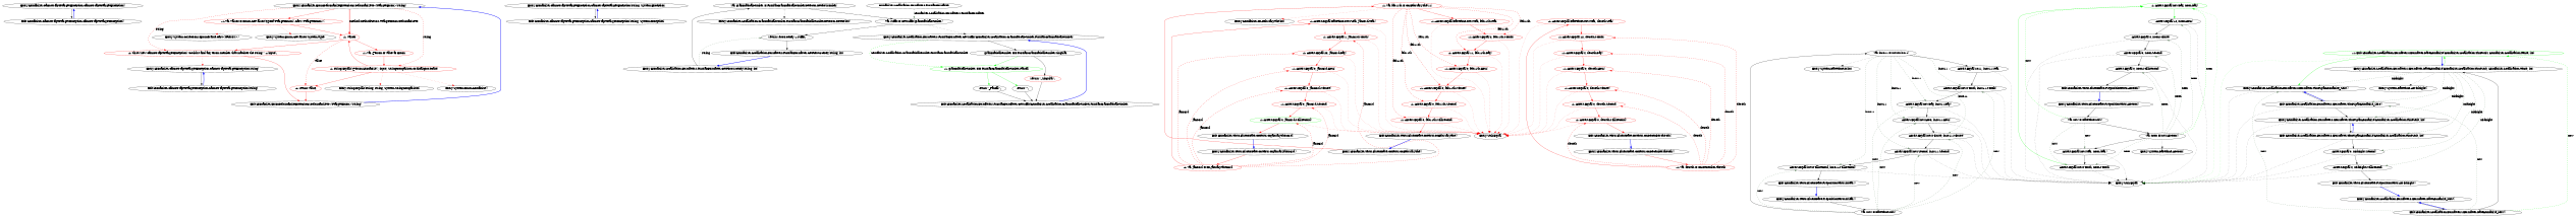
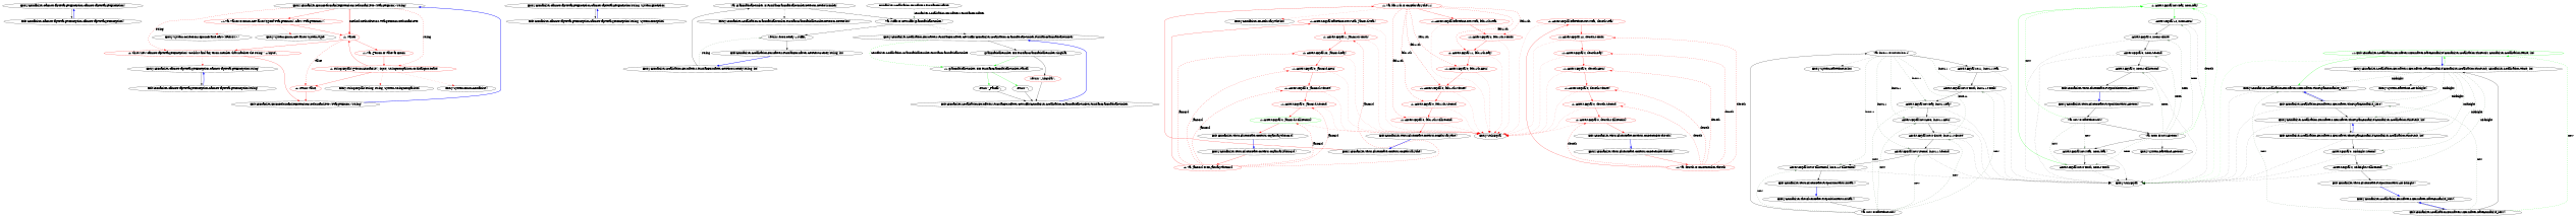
  digraph {
    node [cluster="Humanizer.Tests.FluentDate.PrepositionTests.InYear()" file="PrepositionTests.cs" span="36-36"]
    edge [style=solid color=red]
    n1 [cluster="Humanizer.CannotMapToTargetException.CannotMapToTargetException()" file="EnumDehumanizeExtensions.cs" label="Entry Humanizer.CannotMapToTargetException.CannotMapToTargetException()"]
    n2 [cluster="Humanizer.CannotMapToTargetException.CannotMapToTargetException()" file="EnumDehumanizeExtensions.cs" label="Exit Humanizer.CannotMapToTargetException.CannotMapToTargetException()"]
    n3 [cluster="Humanizer.EnumDehumanizeExtensions.DehumanizeTo<TTargetEnum>(string)" file="EnumDehumanizeExtensions.cs" label="Entry Humanizer.EnumDehumanizeExtensions.DehumanizeTo<TTargetEnum>(string)" span="15-15"]
    n4 [cluster="Humanizer.EnumDehumanizeExtensions.DehumanizeTo<TTargetEnum>(string)" color=red community=0 file="EnumDehumanizeExtensions.cs" label="-1: var values = Enum.GetValues(typeof(TTargetEnum)).Cast<TTargetEnum>()" span="18-18"]
    n5 [cluster="Humanizer.EnumDehumanizeExtensions.DehumanizeTo<TTargetEnum>(string)" color=red community=0 file="EnumDehumanizeExtensions.cs" label="-1: string.Equals(@enum.Humanize(), input, StringComparison.OrdinalIgnoreCase)" span="23-23"]
    n6 [cluster="Humanizer.EnumDehumanizeExtensions.DehumanizeTo<TTargetEnum>(string)" color=red community=0 file="EnumDehumanizeExtensions.cs" label="-1: throw new CannotMapToTargetException(''Couldn't find any enum member that matches the string '' + input);" span="27-27"]
    n7 [cluster="Humanizer.EnumDehumanizeExtensions.DehumanizeTo<TTargetEnum>(string)" color=red community=0 file="EnumDehumanizeExtensions.cs" label="-1: values" span="20-20"]
    n8 [cluster="System.Enum.GetValues(System.Type)" file="EnumDehumanizeExtensions.cs" label="Entry System.Enum.GetValues(System.Type)" span="0-0"]
    n9 [cluster="System.Collections.IEnumerable.Cast<TResult>()" file="EnumDehumanizeExtensions.cs" label="Entry System.Collections.IEnumerable.Cast<TResult>()" span="0-0"]
    n10 [cluster="Humanizer.EnumDehumanizeExtensions.DehumanizeTo<TTargetEnum>(string)" color=red community=0 file="EnumDehumanizeExtensions.cs" label="-1: return value;" span="24-24"]
    n11 [cluster="System.Enum.Humanize()" file="EnumDehumanizeExtensions.cs" label="Entry System.Enum.Humanize()" span="15-15"]
    n12 [cluster="string.Equals(string, string, System.StringComparison)" file="EnumDehumanizeExtensions.cs" label="Entry string.Equals(string, string, System.StringComparison)" span="0-0"]
    n13 [cluster="Humanizer.EnumDehumanizeExtensions.DehumanizeTo<TTargetEnum>(string)" file="EnumDehumanizeExtensions.cs" label="Exit Humanizer.EnumDehumanizeExtensions.DehumanizeTo<TTargetEnum>(string)" span="15-15"]
    n14 [cluster="Humanizer.CannotMapToTargetException.CannotMapToTargetException(string)" file="EnumDehumanizeExtensions.cs" label="Entry Humanizer.CannotMapToTargetException.CannotMapToTargetException(string)" span="40-40"]
    n15 [cluster="Humanizer.EnumDehumanizeExtensions.DehumanizeTo<TTargetEnum>(string)" color=red community=0 file="EnumDehumanizeExtensions.cs" label="-1: var @enum = value as Enum" span="22-22"]
    n16 [cluster="Humanizer.CannotMapToTargetException.CannotMapToTargetException(string)" file="EnumDehumanizeExtensions.cs" label="Exit Humanizer.CannotMapToTargetException.CannotMapToTargetException(string)" span="40-40"]
    n17 [cluster="Humanizer.CannotMapToTargetException.CannotMapToTargetException(string, System.Exception)" file="EnumDehumanizeExtensions.cs" label="Entry Humanizer.CannotMapToTargetException.CannotMapToTargetException(string, System.Exception)" span="45-45"]
    n18 [cluster="Humanizer.CannotMapToTargetException.CannotMapToTargetException(string, System.Exception)" file="EnumDehumanizeExtensions.cs" label="Exit Humanizer.CannotMapToTargetException.CannotMapToTargetException(string, System.Exception)" span="45-45"]
    n19 [cluster="Humanizer.Localisation.GrammaticalNumber.RussianGrammaticalNumberDetector.Detect(int)" file="InTests.cs" label="Entry Humanizer.Localisation.GrammaticalNumber.RussianGrammaticalNumberDetector.Detect(int)" span="4-4"]
    n20 [cluster="Humanizer.Localisation.Formatters.RussianFormatter.GetResourceKey(string, int)" file="InTests.cs" label="Entry Humanizer.Localisation.Formatters.RussianFormatter.GetResourceKey(string, int)" span="11-11"]
    n21 [cluster="Humanizer.Localisation.Formatters.RussianFormatter.GetResourceKey(string, int)" file="InTests.cs" label="var grammaticalNumber = RussianGrammaticalNumberDetector.Detect(number)" span="13-13"]
    n22 [cluster="Humanizer.Localisation.Formatters.RussianFormatter.GetResourceKey(string, int)" file="InTests.cs" label="return resourceKey + suffix;" span="15-15"]
    n23 [cluster="Humanizer.Localisation.Formatters.RussianFormatter.GetResourceKey(string, int)" file="InTests.cs" label="var suffix = GetSuffix(grammaticalNumber)" span="14-14"]
    n24 [cluster="Humanizer.Localisation.Formatters.RussianFormatter.GetResourceKey(string, int)" file="InTests.cs" label="Exit Humanizer.Localisation.Formatters.RussianFormatter.GetResourceKey(string, int)" span="11-11"]
    n25 [cluster="Humanizer.Localisation.Formatters.RussianFormatter.GetSuffix(Humanizer.Localisation.GrammaticalNumber.RussianGrammaticalNumber)" file="InTests.cs" label="Entry Humanizer.Localisation.Formatters.RussianFormatter.GetSuffix(Humanizer.Localisation.GrammaticalNumber.RussianGrammaticalNumber)" span="18-18"]
-   n26 [cluster="Humanizer.Localisation.Formatters.RussianFormatter.GetSuffix(Humanizer.Localisation.GrammaticalNumber.RussianGrammaticalNumber)" color=green community=0 file="InTests.cs" label="-1: grammaticalNumber == RussianGrammaticalNumber.Paucal" span="22-22"]
+   n26 [cluster="Humanizer.Localisation.Formatters.RussianFormatter.GetSuffix(Humanizer.Localisation.GrammaticalNumber.RussianGrammaticalNumber)" color=black community=0 file="InTests.cs" label="-1: grammaticalNumber == RussianGrammaticalNumber.Paucal" span="22-22"]
    n27 [cluster="Humanizer.Localisation.Formatters.RussianFormatter.GetSuffix(Humanizer.Localisation.GrammaticalNumber.RussianGrammaticalNumber)" file="InTests.cs" label="grammaticalNumber == RussianGrammaticalNumber.Singular" span="20-20"]
    n28 [cluster="Humanizer.Localisation.Formatters.RussianFormatter.GetSuffix(Humanizer.Localisation.GrammaticalNumber.RussianGrammaticalNumber)" file="InTests.cs" label="return ''_Paucal'';" span="23-23"]
    n29 [cluster="Humanizer.Localisation.Formatters.RussianFormatter.GetSuffix(Humanizer.Localisation.GrammaticalNumber.RussianGrammaticalNumber)" file="InTests.cs" label="return '''';" span="24-24"]
    n30 [cluster="Humanizer.Localisation.Formatters.RussianFormatter.GetSuffix(Humanizer.Localisation.GrammaticalNumber.RussianGrammaticalNumber)" color=red file="InTests.cs" label="return ''_Singular'';" span="21-21"]
    n31 [cluster="Humanizer.Localisation.Formatters.RussianFormatter.GetSuffix(Humanizer.Localisation.GrammaticalNumber.RussianGrammaticalNumber)" file="InTests.cs" label="Exit Humanizer.Localisation.Formatters.RussianFormatter.GetSuffix(Humanizer.Localisation.GrammaticalNumber.RussianGrammaticalNumber)" span="18-18"]
    n32 [file="InTests.cs" label="Humanizer.Localisation.Formatters.RussianFormatter" cluster="" span=""]
    n33 [cluster="Humanizer.On.February.The(int)" file="OnTests.cs" label="Entry Humanizer.On.February.The(int)" span="280-280"]
    n34 [cluster="Unk.Equal" file="OnTests.cs" label="Entry Unk.Equal" span=""]
    n35 [cluster="Humanizer.Tests.FluentDate.OnTests.OnJanuaryThe23rd()" file="OnTests.cs" label="Entry Humanizer.Tests.FluentDate.OnTests.OnJanuaryThe23rd()" span="8-8"]
    n36 [cluster="Humanizer.Tests.FluentDate.OnTests.OnJanuaryThe23rd()" color=red community=0 file="OnTests.cs" label="-1: var jan23rd = On.January.The23rd" span="10-10"]
    n37 [cluster="Humanizer.Tests.FluentDate.OnTests.OnJanuaryThe23rd()" color=red community=0 file="OnTests.cs" label="-1: Assert.Equal(DateTime.Now.Year, jan23rd.Year)" span="11-11"]
    n38 [cluster="Humanizer.Tests.FluentDate.OnTests.OnJanuaryThe23rd()" color=red community=0 file="OnTests.cs" label="-1: Assert.Equal(1, jan23rd.Month)" span="12-12"]
    n39 [cluster="Humanizer.Tests.FluentDate.OnTests.OnJanuaryThe23rd()" color=red community=0 file="OnTests.cs" label="-1: Assert.Equal(23, jan23rd.Day)" span="13-13"]
    n40 [cluster="Humanizer.Tests.FluentDate.OnTests.OnJanuaryThe23rd()" color=red community=0 file="OnTests.cs" label="-1: Assert.Equal(0, jan23rd.Hour)" span="14-14"]
    n41 [cluster="Humanizer.Tests.FluentDate.OnTests.OnJanuaryThe23rd()" color=red community=0 file="OnTests.cs" label="-1: Assert.Equal(0, jan23rd.Minute)" span="15-15"]
    n42 [cluster="Humanizer.Tests.FluentDate.OnTests.OnJanuaryThe23rd()" color=red community=0 file="OnTests.cs" label="-1: Assert.Equal(0, jan23rd.Second)" span="16-16"]
    n43 [cluster="Humanizer.Tests.FluentDate.OnTests.OnJanuaryThe23rd()" color=green community=0 file="OnTests.cs" label="-1: Assert.Equal(0, jan23rd.Millisecond)" span="17-17"]
    n44 [cluster="Humanizer.Tests.FluentDate.OnTests.OnJanuaryThe23rd()" file="OnTests.cs" label="Exit Humanizer.Tests.FluentDate.OnTests.OnJanuaryThe23rd()" span="8-8"]
    n45 [cluster="Humanizer.Tests.FluentDate.OnTests.OnDecemberThe4th()" file="OnTests.cs" label="Entry Humanizer.Tests.FluentDate.OnTests.OnDecemberThe4th()" span="21-21"]
    n46 [cluster="Humanizer.Tests.FluentDate.OnTests.OnDecemberThe4th()" color=red community=0 file="OnTests.cs" label="-1: var dec4th = On.December.The4th" span="23-23"]
    n47 [cluster="Humanizer.Tests.FluentDate.OnTests.OnDecemberThe4th()" color=red community=0 file="OnTests.cs" label="-1: Assert.Equal(DateTime.Now.Year, dec4th.Year)" span="24-24"]
    n48 [cluster="Humanizer.Tests.FluentDate.OnTests.OnDecemberThe4th()" color=red community=0 file="OnTests.cs" label="-1: Assert.Equal(12, dec4th.Month)" span="25-25"]
    n49 [cluster="Humanizer.Tests.FluentDate.OnTests.OnDecemberThe4th()" color=red community=0 file="OnTests.cs" label="-1: Assert.Equal(4, dec4th.Day)" span="26-26"]
    n50 [cluster="Humanizer.Tests.FluentDate.OnTests.OnDecemberThe4th()" color=red community=0 file="OnTests.cs" label="-1: Assert.Equal(0, dec4th.Hour)" span="27-27"]
    n51 [cluster="Humanizer.Tests.FluentDate.OnTests.OnDecemberThe4th()" color=red community=0 file="OnTests.cs" label="-1: Assert.Equal(0, dec4th.Minute)" span="28-28"]
    n52 [cluster="Humanizer.Tests.FluentDate.OnTests.OnDecemberThe4th()" color=red community=0 file="OnTests.cs" label="-1: Assert.Equal(0, dec4th.Second)" span="29-29"]
    n53 [cluster="Humanizer.Tests.FluentDate.OnTests.OnDecemberThe4th()" color=red community=0 file="OnTests.cs" label="-1: Assert.Equal(0, dec4th.Millisecond)" span="30-30"]
    n54 [cluster="Humanizer.Tests.FluentDate.OnTests.OnDecemberThe4th()" file="OnTests.cs" label="Exit Humanizer.Tests.FluentDate.OnTests.OnDecemberThe4th()" span="21-21"]
    n55 [cluster="Humanizer.Tests.FluentDate.OnTests.OnFebruaryThe()" file="OnTests.cs" label="Entry Humanizer.Tests.FluentDate.OnTests.OnFebruaryThe()" span="34-34"]
    n56 [cluster="Humanizer.Tests.FluentDate.OnTests.OnFebruaryThe()" color=red community=0 file="OnTests.cs" label="-1: var feb11th = On.February.The(11)"]
    n57 [cluster="Humanizer.Tests.FluentDate.OnTests.OnFebruaryThe()" color=red community=0 file="OnTests.cs" label="-1: Assert.Equal(DateTime.Now.Year, feb11th.Year)" span="37-37"]
    n58 [cluster="Humanizer.Tests.FluentDate.OnTests.OnFebruaryThe()" color=red community=0 file="OnTests.cs" label="-1: Assert.Equal(2, feb11th.Month)" span="38-38"]
    n59 [cluster="Humanizer.Tests.FluentDate.OnTests.OnFebruaryThe()" color=red community=0 file="OnTests.cs" label="-1: Assert.Equal(11, feb11th.Day)" span="39-39"]
    n60 [cluster="Humanizer.Tests.FluentDate.OnTests.OnFebruaryThe()" color=red community=0 file="OnTests.cs" label="-1: Assert.Equal(0, feb11th.Hour)" span="40-40"]
    n61 [cluster="Humanizer.Tests.FluentDate.OnTests.OnFebruaryThe()" color=red community=0 file="OnTests.cs" label="-1: Assert.Equal(0, feb11th.Minute)" span="41-41"]
    n62 [cluster="Humanizer.Tests.FluentDate.OnTests.OnFebruaryThe()" color=red community=0 file="OnTests.cs" label="-1: Assert.Equal(0, feb11th.Second)" span="42-42"]
    n63 [cluster="Humanizer.Tests.FluentDate.OnTests.OnFebruaryThe()" color=red community=0 file="OnTests.cs" label="-1: Assert.Equal(0, feb11th.Millisecond)" span="43-43"]
    n64 [cluster="Humanizer.Tests.FluentDate.OnTests.OnFebruaryThe()" file="OnTests.cs" label="Exit Humanizer.Tests.FluentDate.OnTests.OnFebruaryThe()" span="34-34"]
    n65 [cluster="System.DateTime.In(int)" label="Entry System.DateTime.In(int)"]
-   n66 [label="Entry Humanizer.Tests.FluentDate.PrepositionTests.InYear()"]
+   n66 [label="Entry Humanizer.The.FluentDate.PrepositionTests.InYear()"]
    n67 [label="var now = DateTime.Now" span="38-38"]
    n68 [label="Assert.Equal(now.Month, in2011.Month)" span="41-41"]
    n69 [label="Assert.Equal(now.Day, in2011.Day)" span="42-42"]
    n70 [label="Assert.Equal(now.Hour, in2011.Hour)" span="43-43"]
    n71 [label="Assert.Equal(now.Minute, in2011.Minute)" span="44-44"]
    n72 [label="Assert.Equal(now.Second, in2011.Second)" span="45-45"]
    n73 [label="Assert.Equal(now.Millisecond, in2011.Millisecond)" span="46-46"]
    n74 [label="var in2011 = now.In(2011)" span="39-39"]
    n75 [cluster="Unk.Equal" label="Entry Unk.Equal" span=""]
    n76 [label="Exit Humanizer.Tests.FluentDate.PrepositionTests.InYear()"]
    n77 [label="Assert.Equal(2011, in2011.Year)" span="40-40"]
    n78 [cluster="Humanizer.Localisation.Formatters.IFormatter.DateHumanize_Now()" label="Entry Humanizer.Localisation.Formatters.IFormatter.DateHumanize_Now()" span="13-13"]
    n79 [cluster="Humanizer.Localisation.Formatters.IFormatter.DateHumanize_Now()" label="Exit Humanizer.Localisation.Formatters.IFormatter.DateHumanize_Now()" span="13-13"]
    n80 [cluster="Humanizer.Localisation.Formatters.IFormatter.DateHumanize(Humanizer.Localisation.TimeUnit, Humanizer.Localisation.Tense, int)" color=green community=0 label="-1: Exit Humanizer.Localisation.Formatters.IFormatter.DateHumanize(Humanizer.Localisation.TimeUnit, Humanizer.Localisation.Tense, int)" span="22-22"]
    n81 [cluster="Humanizer.Localisation.Formatters.IFormatter.DateHumanize(Humanizer.Localisation.TimeUnit, Humanizer.Localisation.Tense, int)" label="Entry Humanizer.Localisation.Formatters.IFormatter.DateHumanize(Humanizer.Localisation.TimeUnit, Humanizer.Localisation.Tense, int)" span="22-22"]
    n82 [cluster="Humanizer.Localisation.Formatters.IFormatter.TimeSpanHumanize_Zero()" label="Entry Humanizer.Localisation.Formatters.IFormatter.TimeSpanHumanize_Zero()" span="28-28"]
    n83 [cluster="Humanizer.Localisation.Formatters.IFormatter.TimeSpanHumanize_Zero()" label="Exit Humanizer.Localisation.Formatters.IFormatter.TimeSpanHumanize_Zero()" span="28-28"]
    n84 [cluster="Humanizer.Localisation.Formatters.IFormatter.TimeSpanHumanize(Humanizer.Localisation.TimeUnit, int)" label="Entry Humanizer.Localisation.Formatters.IFormatter.TimeSpanHumanize(Humanizer.Localisation.TimeUnit, int)"]
    n85 [cluster="Humanizer.Localisation.Formatters.IFormatter.TimeSpanHumanize(Humanizer.Localisation.TimeUnit, int)" label="Exit Humanizer.Localisation.Formatters.IFormatter.TimeSpanHumanize(Humanizer.Localisation.TimeUnit, int)"]
    n86 [cluster="Humanizer.Tests.FluentDate.PrepositionTests.AtMidnight()" label="Assert.Equal(0, midnight.Second)" span="17-17"]
    n87 [cluster="Humanizer.Tests.FluentDate.PrepositionTests.AtMidnight()" label="Assert.Equal(0, midnight.Millisecond)" span="18-18"]
    n88 [cluster="System.DateTime.AtMidnight()" label="Entry System.DateTime.AtMidnight()" span="15-15"]
    n89 [cluster="Humanizer.Tests.FluentDate.PrepositionTests.AtMidnight()" label="Exit Humanizer.Tests.FluentDate.PrepositionTests.AtMidnight()" span="8-8"]
    n90 [cluster="System.DateTime.AtNoon()" label="Entry System.DateTime.AtNoon()" span="25-25"]
    n91 [cluster="Humanizer.Tests.FluentDate.PrepositionTests.AtNoon()" label="Entry Humanizer.Tests.FluentDate.PrepositionTests.AtNoon()" span="22-22"]
    n92 [cluster="Humanizer.Tests.FluentDate.PrepositionTests.AtNoon()" label="var now = DateTime.Now" span="24-24"]
    n93 [cluster="Humanizer.Tests.FluentDate.PrepositionTests.AtNoon()" color=green community=0 label="-1: Assert.Equal(now.Day, noon.Day)" span="28-28"]
    n94 [cluster="Humanizer.Tests.FluentDate.PrepositionTests.AtNoon()" label="var noon = now.AtNoon()" span="25-25"]
    n95 [cluster="Humanizer.Tests.FluentDate.PrepositionTests.AtNoon()" label="Assert.Equal(now.Month, noon.Month)" span="27-27"]
    n96 [cluster="Humanizer.Tests.FluentDate.PrepositionTests.AtNoon()" label="Assert.Equal(now.Year, noon.Year)" span="26-26"]
    n97 [cluster="Humanizer.Tests.FluentDate.PrepositionTests.AtNoon()" label="Assert.Equal(12, noon.Hour)" span="29-29"]
    n98 [cluster="Humanizer.Tests.FluentDate.PrepositionTests.AtNoon()" label="Assert.Equal(0, noon.Minute)" span="30-30"]
    n99 [cluster="Humanizer.Tests.FluentDate.PrepositionTests.AtNoon()" label="Assert.Equal(0, noon.Second)" span="31-31"]
    n100 [cluster="Humanizer.Tests.FluentDate.PrepositionTests.AtNoon()" label="Assert.Equal(0, noon.Millisecond)" span="32-32"]
    n101 [cluster="Humanizer.Tests.FluentDate.PrepositionTests.AtNoon()" label="Exit Humanizer.Tests.FluentDate.PrepositionTests.AtNoon()" span="22-22"]
    n1 -> n2 [color=""]
    n2 -> n1 [color=blue style=bold]
    n3 -> n4
    n3 -> n5 [label=string style=dashed]
    n3 -> n6 [label=string style=dashed]
    n3 -> n7 [label="method methodReturn TTargetEnum DehumanizeTo" style=bold]
    n4 -> n7
    n4 -> n8 [style=dotted]
    n4 -> n9 [style=dotted]
    n5 -> n7
    n5 -> n10
    n5 -> n11 [style=dotted]
    n5 -> n12 [style=dotted]
    n6 -> n13
    n6 -> n14 [style=dotted]
    n7 -> n6
    n7 -> n10 [label=value style=dashed]
    n7 -> n15
    n10 -> n13
    n13 -> n3 [color=blue style=bold]
    n14 -> n16 [color=""]
    n15 -> n5
    n16 -> n14 [color=blue style=bold]
    n17 -> n18 [color=""]
    n18 -> n17 [color=blue style=bold]
    n20 -> n21 [color=""]
    n20 -> n22 [color=darkseagreen4 label=string style=dashed]
    n21 -> n19 [style=dotted color=""]
    n21 -> n23 [color=""]
    n22 -> n24 [color=""]
    n23 -> n22 [color=""]
    n23 -> n25 [style=dotted color=""]
    n24 -> n20 [color=blue style=bold]
    n25 -> n26 [color=green label="Humanizer.Localisation.GrammaticalNumber.RussianGrammaticalNumber" style=dashed]
    n25 -> n27 [color=""]
    n26 -> n28 [color=green]
    n26 -> n29 [color=green]
    n27 -> n26 [color=green]
    n27 -> n30 [color=""]
    n28 -> n31 [color=""]
    n29 -> n31 [color=""]
    n30 -> n31 [color=""]
    n31 -> n25 [color=blue style=bold]
    n32 -> n23 [color=darkseagreen4 label="Humanizer.Localisation.Formatters.RussianFormatter" style=dashed]
    n35 -> n36
    n36 -> n37
    n36 -> n38 [label=jan23rd style=dashed]
    n36 -> n39 [label=jan23rd style=dashed]
    n36 -> n40 [label=jan23rd style=dashed]
    n36 -> n41 [label=jan23rd style=dashed]
    n36 -> n42 [label=jan23rd style=dashed]
    n36 -> n43 [label=jan23rd style=dashed]
    n37 -> n34 [style=dotted]
    n37 -> n38
    n38 -> n34 [style=dotted]
    n38 -> n39
    n39 -> n34 [style=dotted]
    n39 -> n40
    n40 -> n34 [style=dotted]
    n40 -> n41
    n41 -> n34 [style=dotted]
    n41 -> n42
    n42 -> n34 [style=dotted]
    n42 -> n43
    n43 -> n34 [style=dotted]
    n43 -> n44
    n44 -> n35 [color=blue style=bold]
    n45 -> n46
    n46 -> n47
    n46 -> n48 [label=dec4th style=dashed]
    n46 -> n49 [label=dec4th style=dashed]
    n46 -> n50 [label=dec4th style=dashed]
    n46 -> n51 [label=dec4th style=dashed]
    n46 -> n52 [label=dec4th style=dashed]
    n46 -> n53 [label=dec4th style=dashed]
    n47 -> n34 [style=dotted]
    n47 -> n48
    n48 -> n34 [style=dotted]
    n48 -> n49
    n49 -> n34 [style=dotted]
    n49 -> n50
    n50 -> n34 [style=dotted]
    n50 -> n51
    n51 -> n34 [style=dotted]
    n51 -> n52
    n52 -> n34 [style=dotted]
    n52 -> n53
    n53 -> n34 [style=dotted]
    n53 -> n54
    n54 -> n45 [color=blue style=bold]
    n55 -> n56
    n56 -> n33 [style=dotted]
    n56 -> n57
    n56 -> n58 [label=feb11th style=dashed]
    n56 -> n59 [label=feb11th style=dashed]
    n56 -> n60 [label=feb11th style=dashed]
    n56 -> n61 [label=feb11th style=dashed]
    n56 -> n62 [label=feb11th style=dashed]
    n56 -> n63 [label=feb11th style=dashed]
    n57 -> n34 [style=dotted]
    n57 -> n58
    n58 -> n34 [style=dotted]
    n58 -> n59
    n59 -> n34 [style=dotted]
    n59 -> n60
    n60 -> n34 [style=dotted]
    n60 -> n61
    n61 -> n34 [style=dotted]
    n61 -> n62
    n62 -> n34 [style=dotted]
    n62 -> n63
    n63 -> n34 [style=dotted]
    n63 -> n64
    n64 -> n55 [color=blue style=bold]
    n66 -> n67 [color=""]
    n67 -> n68 [color=darkseagreen4 label=now style=dashed]
    n67 -> n69 [color=darkseagreen4 label=now style=dashed]
    n67 -> n70 [color=darkseagreen4 label=now style=dashed]
    n67 -> n71 [color=darkseagreen4 label=now style=dashed]
    n67 -> n72 [color=darkseagreen4 label=now style=dashed]
    n67 -> n73 [color=darkseagreen4 label=now style=dashed]
    n67 -> n74 [color=""]
    n68 -> n69 [color=""]
    n68 -> n75 [style=dotted color=""]
    n69 -> n70 [color=""]
    n69 -> n75 [style=dotted color=""]
    n70 -> n71 [color=""]
    n70 -> n75 [style=dotted color=""]
    n71 -> n72 [color=""]
    n71 -> n75 [style=dotted color=""]
    n72 -> n73 [color=""]
    n72 -> n75 [style=dotted color=""]
    n73 -> n75 [style=dotted color=""]
    n73 -> n76 [color=""]
    n74 -> n65 [style=dotted color=""]
    n74 -> n68 [color=darkseagreen4 label=in2011 style=dashed]
    n74 -> n69 [color=darkseagreen4 label=in2011 style=dashed]
    n74 -> n70 [color=darkseagreen4 label=in2011 style=dashed]
    n74 -> n71 [color=darkseagreen4 label=in2011 style=dashed]
    n74 -> n72 [color=darkseagreen4 label=in2011 style=dashed]
    n74 -> n73 [color=darkseagreen4 label=in2011 style=dashed]
    n74 -> n77 [color=""]
    n76 -> n66 [color=blue style=bold]
    n77 -> n68 [color=""]
    n77 -> n75 [style=dotted color=""]
    n78 -> n79 [color=""]
    n79 -> n78 [color=blue style=bold]
    n79 -> n80 [color=green label=now style=dashed]
    n79 -> n81 [color=""]
    n79 -> n82 [color=darkseagreen4 label=now style=dashed]
    n79 -> n83 [color=darkseagreen4 label=now style=dashed]
    n80 -> n75 [color=green style=dotted]
    n80 -> n81 [color=blue style=bold]
    n80 -> n82 [color=green]
    n81 -> n80 [color=green]
    n81 -> n82 [color=darkseagreen4 label=midnight style=dashed]
    n81 -> n83 [color=darkseagreen4 label=midnight style=dashed]
    n81 -> n84 [color=darkseagreen4 label=midnight style=dashed]
    n81 -> n85 [color=darkseagreen4 label=midnight style=dashed]
    n81 -> n86 [color=darkseagreen4 label=midnight style=dashed]
    n81 -> n87 [color=darkseagreen4 label=midnight style=dashed]
    n81 -> n88 [style=dotted color=""]
    n82 -> n75 [style=dotted color=""]
    n82 -> n83 [color=""]
    n83 -> n75 [style=dotted color=""]
    n83 -> n82 [color=blue style=bold]
    n83 -> n84 [color=""]
    n84 -> n75 [style=dotted color=""]
    n84 -> n85 [color=""]
    n85 -> n75 [style=dotted color=""]
    n85 -> n84 [color=blue style=bold]
    n85 -> n86 [color=""]
    n86 -> n75 [style=dotted color=""]
    n86 -> n87 [color=""]
    n87 -> n75 [style=dotted color=""]
    n87 -> n89 [color=""]
    n89 -> n78 [color=blue style=bold]
    n91 -> n92 [color=""]
    n92 -> n93 [color=green label=now style=dashed]
    n92 -> n94 [color=""]
    n92 -> n95 [color=darkseagreen4 label=now style=dashed]
    n92 -> n96 [color=darkseagreen4 label=now style=dashed]
    n93 -> n75 [color=green style=dotted]
    n93 -> n97 [color=green]
    n94 -> n90 [style=dotted color=""]
-   n94 -> n93 [color=green label=noon style=dashed]
+   n94 -> n93 [color=green label=dec4th style=dashed]
    n94 -> n95 [color=darkseagreen4 label=noon style=dashed]
    n94 -> n96 [color=""]
    n94 -> n97 [color=darkseagreen4 label=noon style=dashed]
    n94 -> n98 [color=darkseagreen4 label=noon style=dashed]
    n94 -> n99 [color=darkseagreen4 label=noon style=dashed]
    n94 -> n100 [color=darkseagreen4 label=noon style=dashed]
    n95 -> n75 [style=dotted color=""]
    n95 -> n93 [color=green]
    n96 -> n75 [style=dotted color=""]
    n96 -> n95 [color=""]
    n97 -> n75 [style=dotted color=""]
    n97 -> n98 [color=""]
    n98 -> n75 [style=dotted color=""]
    n98 -> n99 [color=""]
    n99 -> n75 [style=dotted color=""]
    n99 -> n100 [color=""]
    n100 -> n75 [style=dotted color=""]
    n100 -> n101 [color=""]
    n101 -> n91 [color=blue style=bold]
  }
